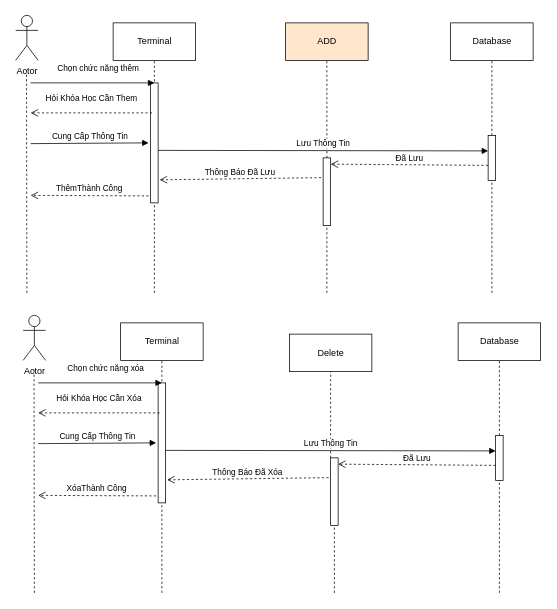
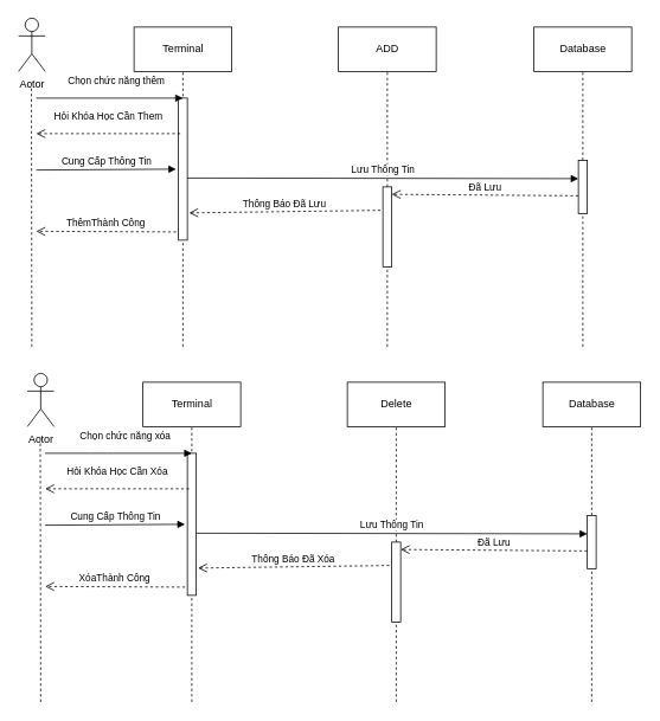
  <mxCell id="0" />
  <mxCell id="1" parent="0" />
  <mxCell id="2" value="Terminal" style="html=1;" parent="1" vertex="1"><mxGeometry x="150" y="30" width="110" height="50" as="geometry" /></mxCell>
  <mxCell id="3" value="Database" style="html=1;" parent="1" vertex="1"><mxGeometry x="600" y="30" width="110" height="50" as="geometry" /></mxCell>
- <mxCell id="4" value="ADD" style="html=1;fillColor=#ffe6cc;" parent="1" vertex="1"><mxGeometry x="380" y="30" width="110" height="50" as="geometry" /></mxCell>
+ <mxCell id="4" value="ADD" style="html=1;" parent="1" vertex="1"><mxGeometry x="380" y="30" width="110" height="50" as="geometry" /></mxCell>
  <mxCell id="5" value="" style="endArrow=none;dashed=1;html=1;rounded=0;entryX=0.5;entryY=1;entryDx=0;entryDy=0;" parent="1" target="2" edge="1"><mxGeometry width="50" height="50" relative="1" as="geometry"><mxPoint x="205" y="390" as="sourcePoint" /><mxPoint x="410" y="310" as="targetPoint" /></mxGeometry></mxCell>
  <mxCell id="6" value="" style="endArrow=none;dashed=1;html=1;rounded=0;entryX=0.5;entryY=1;entryDx=0;entryDy=0;startArrow=none;" parent="1" source="14" target="4" edge="1"><mxGeometry width="50" height="50" relative="1" as="geometry"><mxPoint x="435" y="470" as="sourcePoint" /><mxPoint x="440" y="130" as="targetPoint" /></mxGeometry></mxCell>
  <mxCell id="7" value="" style="endArrow=none;dashed=1;html=1;rounded=0;entryX=0.5;entryY=1;entryDx=0;entryDy=0;startArrow=none;" parent="1" source="16" target="3" edge="1"><mxGeometry width="50" height="50" relative="1" as="geometry"><mxPoint x="655" y="470" as="sourcePoint" /><mxPoint x="660" y="90" as="targetPoint" /></mxGeometry></mxCell>
  <mxCell id="8" value="" style="html=1;points=[];perimeter=orthogonalPerimeter;" parent="1" vertex="1"><mxGeometry x="200" y="110" width="10" height="160" as="geometry" /></mxCell>
  <mxCell id="9" value="Actor" style="shape=umlActor;verticalLabelPosition=bottom;verticalAlign=top;html=1;" parent="1" vertex="1"><mxGeometry x="20" y="20" width="30" height="60" as="geometry" /></mxCell>
  <mxCell id="10" value="" style="endArrow=none;dashed=1;html=1;rounded=0;entryX=0.5;entryY=1;entryDx=0;entryDy=0;" parent="1" edge="1"><mxGeometry width="50" height="50" relative="1" as="geometry"><mxPoint x="35" y="390" as="sourcePoint" /><mxPoint x="34.5" y="90" as="targetPoint" /></mxGeometry></mxCell>
  <mxCell id="11" value="Chọn chức năng thêm" style="html=1;verticalAlign=bottom;endArrow=block;rounded=0;entryX=0.5;entryY=0;entryDx=0;entryDy=0;entryPerimeter=0;" parent="1" target="8" edge="1"><mxGeometry x="0.091" y="10" width="80" relative="1" as="geometry"><mxPoint x="40" y="110" as="sourcePoint" /><mxPoint x="150" y="110" as="targetPoint" /><Array as="points"><mxPoint x="90" y="110" /><mxPoint x="110" y="110" /></Array><mxPoint as="offset" /></mxGeometry></mxCell>
  <mxCell id="12" value="Hỏi Khóa Học Cần Them" style="html=1;verticalAlign=bottom;endArrow=open;dashed=1;endSize=8;rounded=0;exitX=0.2;exitY=0.25;exitDx=0;exitDy=0;exitPerimeter=0;" parent="1" source="8" edge="1"><mxGeometry y="-10" relative="1" as="geometry"><mxPoint x="160" y="150" as="sourcePoint" /><mxPoint x="40" y="150" as="targetPoint" /><mxPoint as="offset" /></mxGeometry></mxCell>
  <mxCell id="13" value="Cung Cấp Thông Tin" style="html=1;verticalAlign=bottom;endArrow=block;rounded=0;entryX=-0.267;entryY=0.5;entryDx=0;entryDy=0;entryPerimeter=0;" parent="1" target="8" edge="1"><mxGeometry width="80" relative="1" as="geometry"><mxPoint x="40" y="191" as="sourcePoint" /><mxPoint x="160" y="190" as="targetPoint" /></mxGeometry></mxCell>
  <mxCell id="14" value="" style="html=1;points=[];perimeter=orthogonalPerimeter;" parent="1" vertex="1"><mxGeometry x="430" y="210" width="10" height="90" as="geometry" /></mxCell>
  <mxCell id="15" value="" style="endArrow=none;dashed=1;html=1;rounded=0;entryX=0.5;entryY=1;entryDx=0;entryDy=0;" parent="1" target="14" edge="1"><mxGeometry width="50" height="50" relative="1" as="geometry"><mxPoint x="435" y="390" as="sourcePoint" /><mxPoint x="435" y="80" as="targetPoint" /></mxGeometry></mxCell>
  <mxCell id="16" value="" style="html=1;points=[];perimeter=orthogonalPerimeter;" parent="1" vertex="1"><mxGeometry x="650" y="180" width="10" height="60" as="geometry" /></mxCell>
  <mxCell id="17" value="" style="endArrow=none;dashed=1;html=1;rounded=0;entryX=0.5;entryY=1;entryDx=0;entryDy=0;" parent="1" target="16" edge="1"><mxGeometry width="50" height="50" relative="1" as="geometry"><mxPoint x="655" y="390" as="sourcePoint" /><mxPoint x="655" y="80" as="targetPoint" /></mxGeometry></mxCell>
  <mxCell id="18" value="Lưu Thông Tin" style="html=1;verticalAlign=bottom;endArrow=block;rounded=0;entryX=0;entryY=0.345;entryDx=0;entryDy=0;entryPerimeter=0;" parent="1" target="16" edge="1"><mxGeometry width="80" relative="1" as="geometry"><mxPoint x="210" y="200" as="sourcePoint" /><mxPoint x="650" y="181" as="targetPoint" /></mxGeometry></mxCell>
  <mxCell id="19" value="Đã Lưu" style="html=1;verticalAlign=bottom;endArrow=open;dashed=1;endSize=8;rounded=0;entryX=1;entryY=0.093;entryDx=0;entryDy=0;entryPerimeter=0;" parent="1" target="14" edge="1"><mxGeometry relative="1" as="geometry"><mxPoint x="650" y="220" as="sourcePoint" /><mxPoint x="570" y="220" as="targetPoint" /></mxGeometry></mxCell>
  <mxCell id="20" value="Thông Báo Đã Lưu" style="html=1;verticalAlign=bottom;endArrow=open;dashed=1;endSize=8;rounded=0;exitX=-0.267;exitY=0.293;exitDx=0;exitDy=0;exitPerimeter=0;entryX=1.2;entryY=0.808;entryDx=0;entryDy=0;entryPerimeter=0;" parent="1" source="14" target="8" edge="1"><mxGeometry relative="1" as="geometry"><mxPoint x="400" y="240" as="sourcePoint" /><mxPoint x="320" y="240" as="targetPoint" /></mxGeometry></mxCell>
  <mxCell id="21" value="ThêmThành Công" style="html=1;verticalAlign=bottom;endArrow=open;dashed=1;endSize=8;rounded=0;exitX=-0.267;exitY=0.942;exitDx=0;exitDy=0;exitPerimeter=0;" parent="1" source="8" edge="1"><mxGeometry relative="1" as="geometry"><mxPoint x="160" y="259.5" as="sourcePoint" /><mxPoint x="40" y="260" as="targetPoint" /></mxGeometry></mxCell>
  <mxCell id="22" value="Terminal" style="html=1;" parent="1" vertex="1"><mxGeometry x="160" y="430" width="110" height="50" as="geometry" /></mxCell>
  <mxCell id="23" value="Database" style="html=1;" parent="1" vertex="1"><mxGeometry x="610" y="430" width="110" height="50" as="geometry" /></mxCell>
- <mxCell id="24" value="Delete" style="html=1;" parent="1" vertex="1"><mxGeometry x="385" y="445" width="110" height="50" as="geometry" /></mxCell>
+ <mxCell id="24" value="Delete" style="html=1;" parent="1" vertex="1"><mxGeometry x="390" y="430" width="110" height="50" as="geometry" /></mxCell>
  <mxCell id="25" value="" style="endArrow=none;dashed=1;html=1;rounded=0;entryX=0.5;entryY=1;entryDx=0;entryDy=0;" parent="1" target="22" edge="1"><mxGeometry width="50" height="50" relative="1" as="geometry"><mxPoint x="215" y="790" as="sourcePoint" /><mxPoint x="420" y="710" as="targetPoint" /></mxGeometry></mxCell>
  <mxCell id="26" value="" style="endArrow=none;dashed=1;html=1;rounded=0;entryX=0.5;entryY=1;entryDx=0;entryDy=0;startArrow=none;" parent="1" source="34" target="24" edge="1"><mxGeometry width="50" height="50" relative="1" as="geometry"><mxPoint x="445" y="870" as="sourcePoint" /><mxPoint x="450" y="530" as="targetPoint" /></mxGeometry></mxCell>
  <mxCell id="27" value="" style="endArrow=none;dashed=1;html=1;rounded=0;entryX=0.5;entryY=1;entryDx=0;entryDy=0;startArrow=none;" parent="1" source="36" target="23" edge="1"><mxGeometry width="50" height="50" relative="1" as="geometry"><mxPoint x="665" y="870" as="sourcePoint" /><mxPoint x="670" y="490" as="targetPoint" /></mxGeometry></mxCell>
  <mxCell id="28" value="" style="html=1;points=[];perimeter=orthogonalPerimeter;" parent="1" vertex="1"><mxGeometry x="210" y="510" width="10" height="160" as="geometry" /></mxCell>
  <mxCell id="29" value="Actor" style="shape=umlActor;verticalLabelPosition=bottom;verticalAlign=top;html=1;" parent="1" vertex="1"><mxGeometry x="30" y="420" width="30" height="60" as="geometry" /></mxCell>
  <mxCell id="30" value="" style="endArrow=none;dashed=1;html=1;rounded=0;entryX=0.5;entryY=1;entryDx=0;entryDy=0;" parent="1" edge="1"><mxGeometry width="50" height="50" relative="1" as="geometry"><mxPoint x="45" y="790" as="sourcePoint" /><mxPoint x="44.5" y="490" as="targetPoint" /></mxGeometry></mxCell>
  <mxCell id="31" value="Chọn chức năng xóa" style="html=1;verticalAlign=bottom;endArrow=block;rounded=0;entryX=0.5;entryY=0;entryDx=0;entryDy=0;entryPerimeter=0;" parent="1" target="28" edge="1"><mxGeometry x="0.091" y="10" width="80" relative="1" as="geometry"><mxPoint x="50" y="510" as="sourcePoint" /><mxPoint x="160" y="510" as="targetPoint" /><Array as="points"><mxPoint x="100" y="510" /><mxPoint x="120" y="510" /></Array><mxPoint as="offset" /></mxGeometry></mxCell>
  <mxCell id="32" value="Hỏi Khóa Học Cần Xóa" style="html=1;verticalAlign=bottom;endArrow=open;dashed=1;endSize=8;rounded=0;exitX=0.2;exitY=0.25;exitDx=0;exitDy=0;exitPerimeter=0;" parent="1" source="28" edge="1"><mxGeometry y="-10" relative="1" as="geometry"><mxPoint x="170" y="550" as="sourcePoint" /><mxPoint x="50" y="550" as="targetPoint" /><mxPoint as="offset" /></mxGeometry></mxCell>
  <mxCell id="33" value="Cung Cấp Thông Tin" style="html=1;verticalAlign=bottom;endArrow=block;rounded=0;entryX=-0.267;entryY=0.5;entryDx=0;entryDy=0;entryPerimeter=0;" parent="1" target="28" edge="1"><mxGeometry width="80" relative="1" as="geometry"><mxPoint x="50" y="591" as="sourcePoint" /><mxPoint x="170" y="590" as="targetPoint" /></mxGeometry></mxCell>
  <mxCell id="34" value="" style="html=1;points=[];perimeter=orthogonalPerimeter;" parent="1" vertex="1"><mxGeometry x="440" y="610" width="10" height="90" as="geometry" /></mxCell>
  <mxCell id="35" value="" style="endArrow=none;dashed=1;html=1;rounded=0;entryX=0.5;entryY=1;entryDx=0;entryDy=0;" parent="1" target="34" edge="1"><mxGeometry width="50" height="50" relative="1" as="geometry"><mxPoint x="445" y="790" as="sourcePoint" /><mxPoint x="445" y="480" as="targetPoint" /></mxGeometry></mxCell>
  <mxCell id="36" value="" style="html=1;points=[];perimeter=orthogonalPerimeter;" parent="1" vertex="1"><mxGeometry x="660" y="580" width="10" height="60" as="geometry" /></mxCell>
  <mxCell id="37" value="" style="endArrow=none;dashed=1;html=1;rounded=0;entryX=0.5;entryY=1;entryDx=0;entryDy=0;" parent="1" target="36" edge="1"><mxGeometry width="50" height="50" relative="1" as="geometry"><mxPoint x="665" y="790" as="sourcePoint" /><mxPoint x="665" y="480" as="targetPoint" /></mxGeometry></mxCell>
  <mxCell id="38" value="Lưu Thông Tin" style="html=1;verticalAlign=bottom;endArrow=block;rounded=0;entryX=0;entryY=0.345;entryDx=0;entryDy=0;entryPerimeter=0;" parent="1" target="36" edge="1"><mxGeometry width="80" relative="1" as="geometry"><mxPoint x="220" y="600" as="sourcePoint" /><mxPoint x="660" y="581" as="targetPoint" /></mxGeometry></mxCell>
  <mxCell id="39" value="Đã Lưu" style="html=1;verticalAlign=bottom;endArrow=open;dashed=1;endSize=8;rounded=0;entryX=1;entryY=0.093;entryDx=0;entryDy=0;entryPerimeter=0;" parent="1" target="34" edge="1"><mxGeometry relative="1" as="geometry"><mxPoint x="660" y="620" as="sourcePoint" /><mxPoint x="580" y="620" as="targetPoint" /></mxGeometry></mxCell>
  <mxCell id="40" value="Thông Báo Đã Xóa" style="html=1;verticalAlign=bottom;endArrow=open;dashed=1;endSize=8;rounded=0;exitX=-0.267;exitY=0.293;exitDx=0;exitDy=0;exitPerimeter=0;entryX=1.2;entryY=0.808;entryDx=0;entryDy=0;entryPerimeter=0;" parent="1" source="34" target="28" edge="1"><mxGeometry relative="1" as="geometry"><mxPoint x="410" y="640" as="sourcePoint" /><mxPoint x="330" y="640" as="targetPoint" /></mxGeometry></mxCell>
  <mxCell id="41" value="XóaThành Công" style="html=1;verticalAlign=bottom;endArrow=open;dashed=1;endSize=8;rounded=0;exitX=-0.267;exitY=0.942;exitDx=0;exitDy=0;exitPerimeter=0;" parent="1" source="28" edge="1"><mxGeometry relative="1" as="geometry"><mxPoint x="170" y="659.5" as="sourcePoint" /><mxPoint x="50" y="660" as="targetPoint" /></mxGeometry></mxCell>
